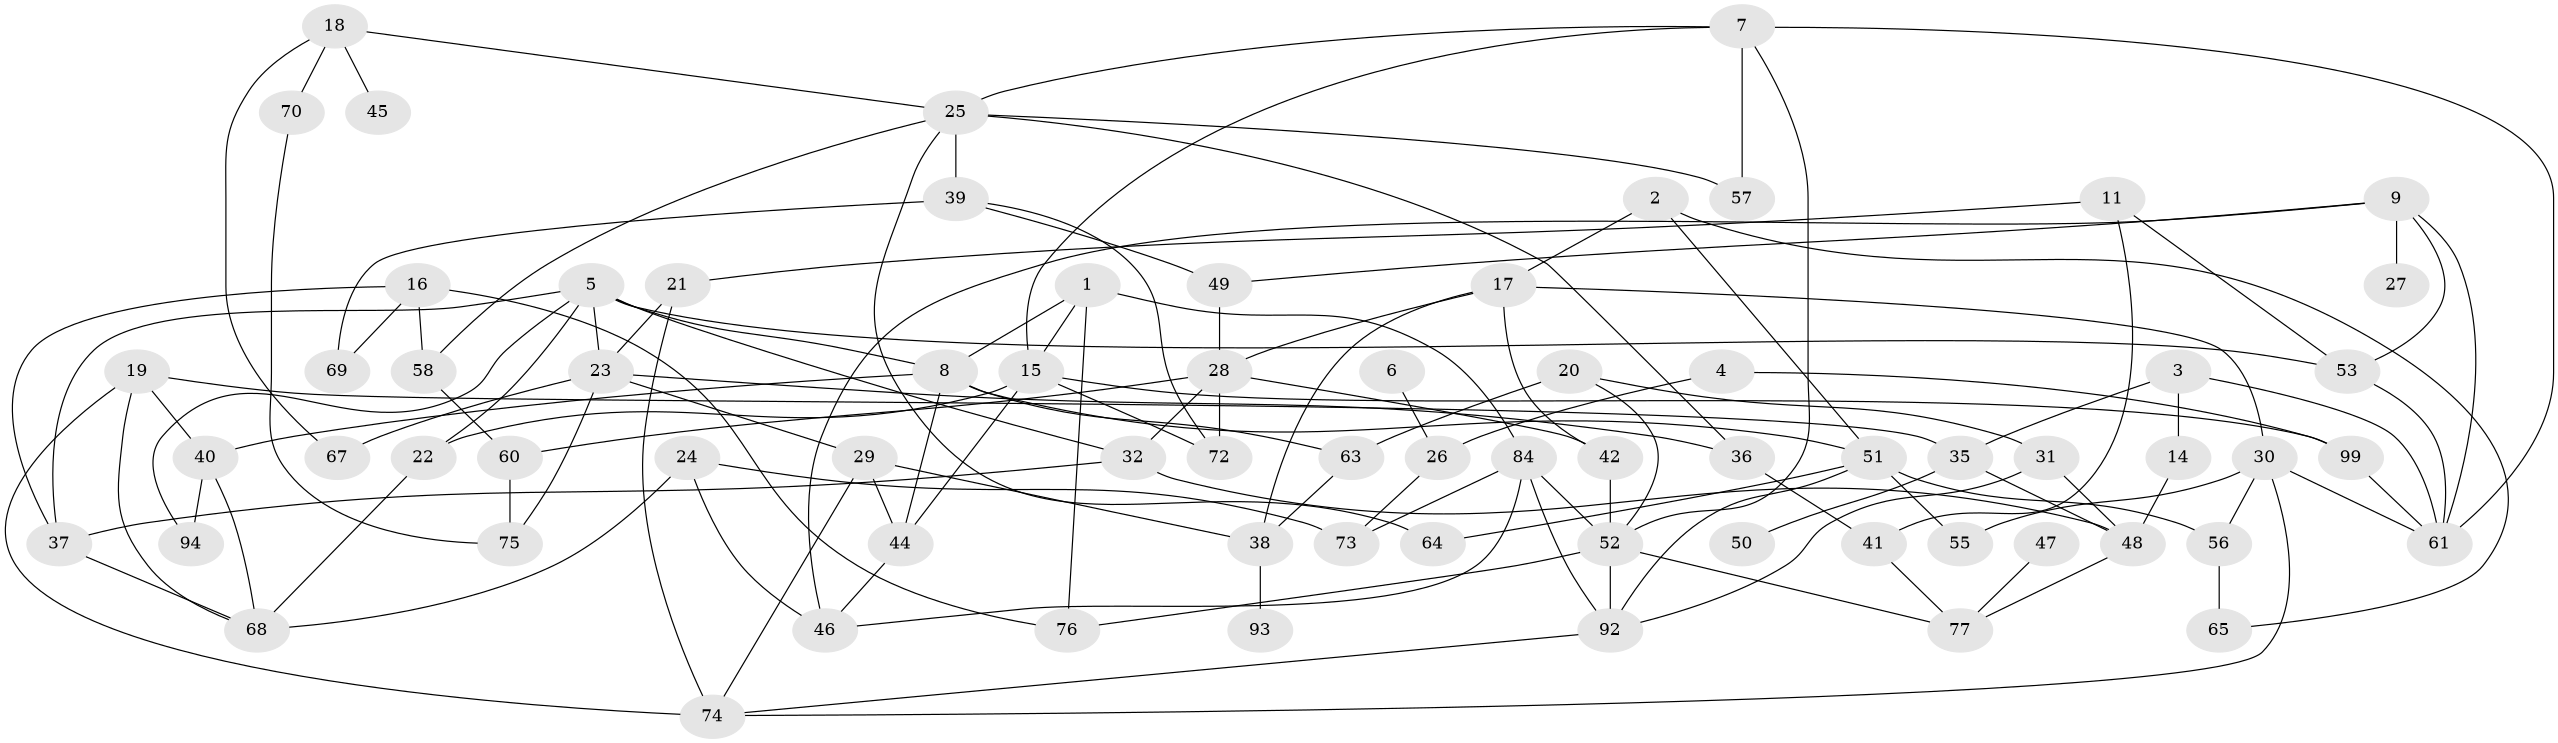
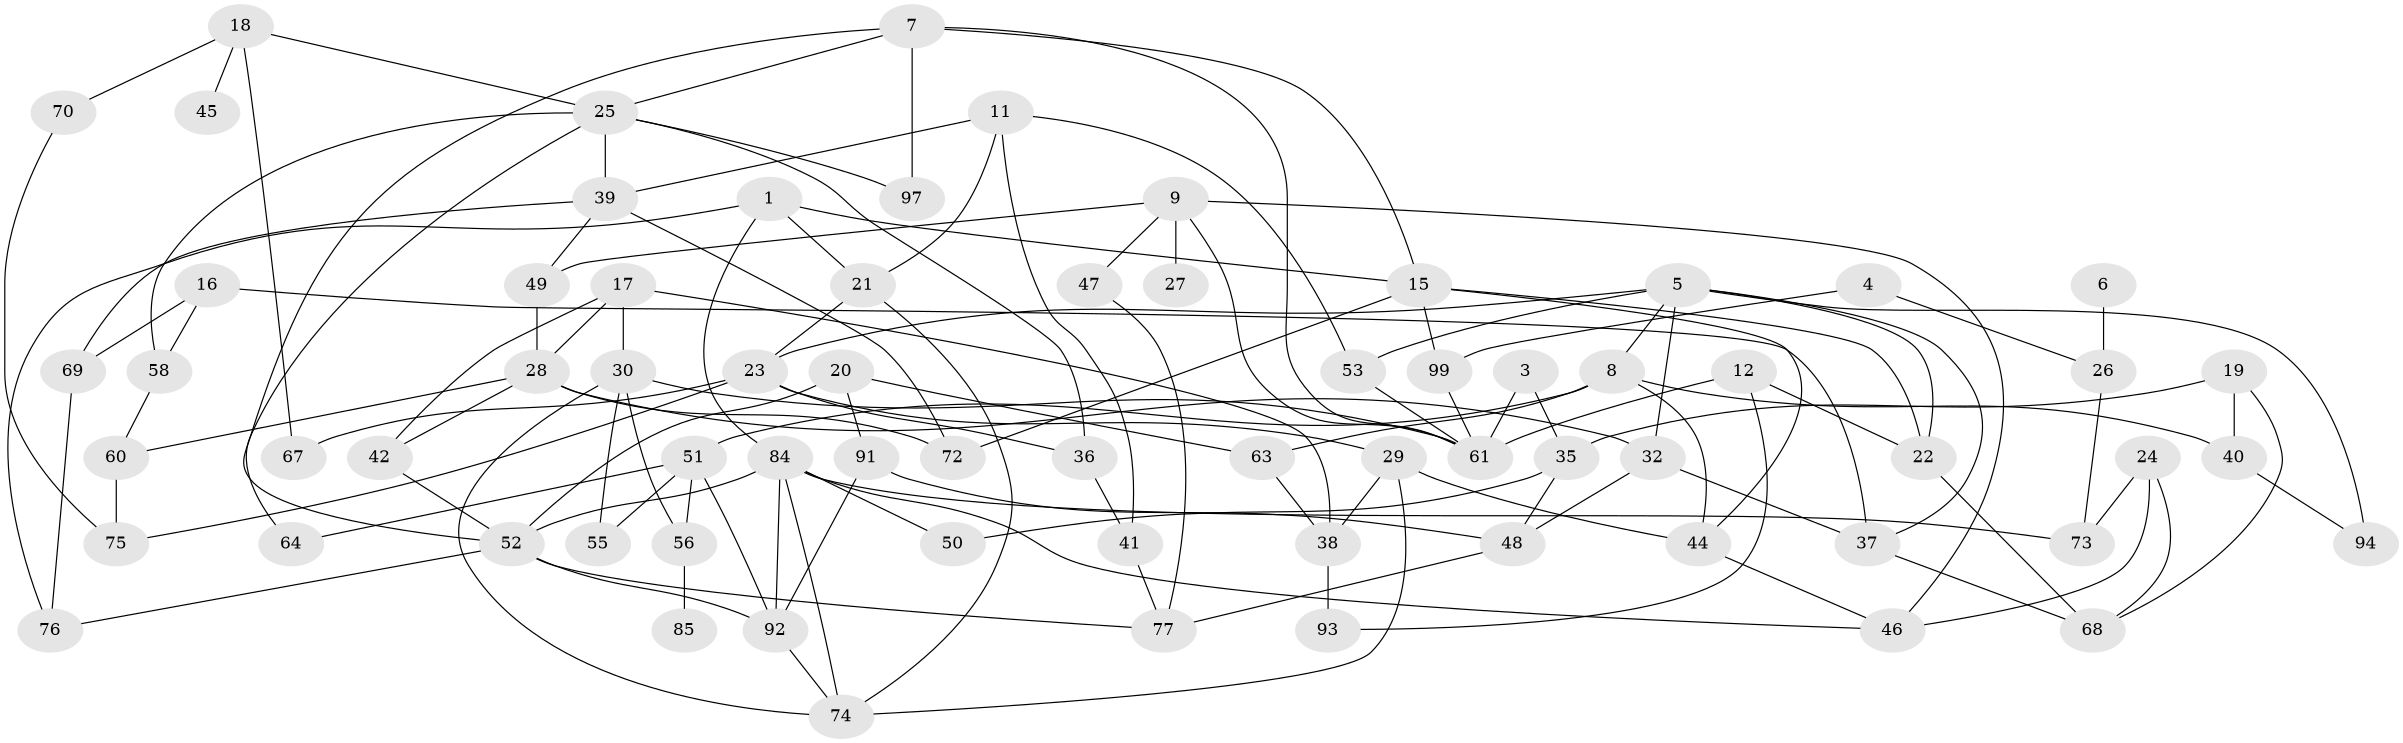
  graph {
    node [color=gray90 style=filled]
    1
    15
    21
    n4 [label=84]
    76
    n6 [label=99]
    22
    44
    72
    23
    74
    52
    46
    50
    73
    n16 [label=92]
-   2
    17
    51
-   65
+   65 [label=85]
    28
    30
    38
    42
    32
    37
    48
    56
    64
    55
    3
-   14
    35
    61
    58
    60
    4
    26
    5
    8
    53
    n42 [label=94]
    40
    63
    68
    67
    29
    36
    75
    6
    7
    25
-   57
+   57 [label=97]
    39
    77
    9
    27
    47
    49
    24
    11
    41
    69
+   12
    n65 [label=93]
    16
    18
    45
    70
    19
    20
-   31
+   31 [label=91]
    1 -- 15
-   1 -- 8
+   1 -- 21
    1 -- n4
    1 -- 76
    15 -- n6
    15 -- 22
    15 -- 44
    15 -- 72
    21 -- 23
    21 -- 74
    n4 -- 52
    n4 -- 46
+   n4 -- 50
    n4 -- 73
    n4 -- n16
    n6 -- 61
    22 -- 68
    44 -- 46
    23 -- 67
    23 -- 29
    23 -- 36
    23 -- 75
    52 -- 76
    52 -- n16
    52 -- 77
    n16 -- 74
-   2 -- 17
-   2 -- 51
-   2 -- 65
    17 -- 28
    17 -- 30
    17 -- 38
    17 -- 42
    51 -- n16
    51 -- 56
    51 -- 64
    51 -- 55
    28 -- 72
    28 -- 42
    28 -- 32
    28 -- 60
    30 -- 74
    30 -- 56
    30 -- 55
    30 -- 61
    38 -- n65
    42 -- 52
    32 -- 37
    32 -- 48
    37 -- 68
    48 -- 77
    56 -- 65
-   3 -- 14
    3 -- 35
    3 -- 61
-   14 -- 48
    35 -- 50
    35 -- 48
    58 -- 60
    60 -- 75
    4 -- n6
    4 -- 26
    26 -- 73
    5 -- 22
    5 -- 23
    5 -- 32
    5 -- 37
    5 -- 8
    5 -- 53
    5 -- n42
    8 -- 44
    8 -- 51
    8 -- 40
    8 -- 63
    53 -- 61
    40 -- n42
-   40 -- 68
    63 -- 38
    29 -- 44
    29 -- 74
    29 -- 38
    36 -- 41
    6 -- 26
    7 -- 15
    7 -- 52
    7 -- 61
    7 -- 25
    7 -- 57
    25 -- 64
    25 -- 58
    25 -- 36
    25 -- 57
    25 -- 39
    39 -- 72
    39 -- 49
    39 -- 69
    9 -- 46
    9 -- 61
    9 -- 27
-   9 -- 53
+   9 -- 47
    9 -- 49
    47 -- 77
    49 -- 28
    24 -- 46
    24 -- 73
    24 -- 68
    11 -- 21
    11 -- 53
+   11 -- 39
    11 -- 41
    41 -- 77
-   16 -- 76
+   12 -- 22
+   12 -- 61
+   12 -- n65
+   69 -- 76
    16 -- 37
    16 -- 58
    16 -- 69
    18 -- 67
    18 -- 25
    18 -- 45
    18 -- 70
    70 -- 75
-   19 -- 74
+   n4 -- 74
    19 -- 35
    19 -- 40
    19 -- 68
    20 -- 52
    20 -- 63
    20 -- 31
    31 -- n16
    31 -- 48
  }
